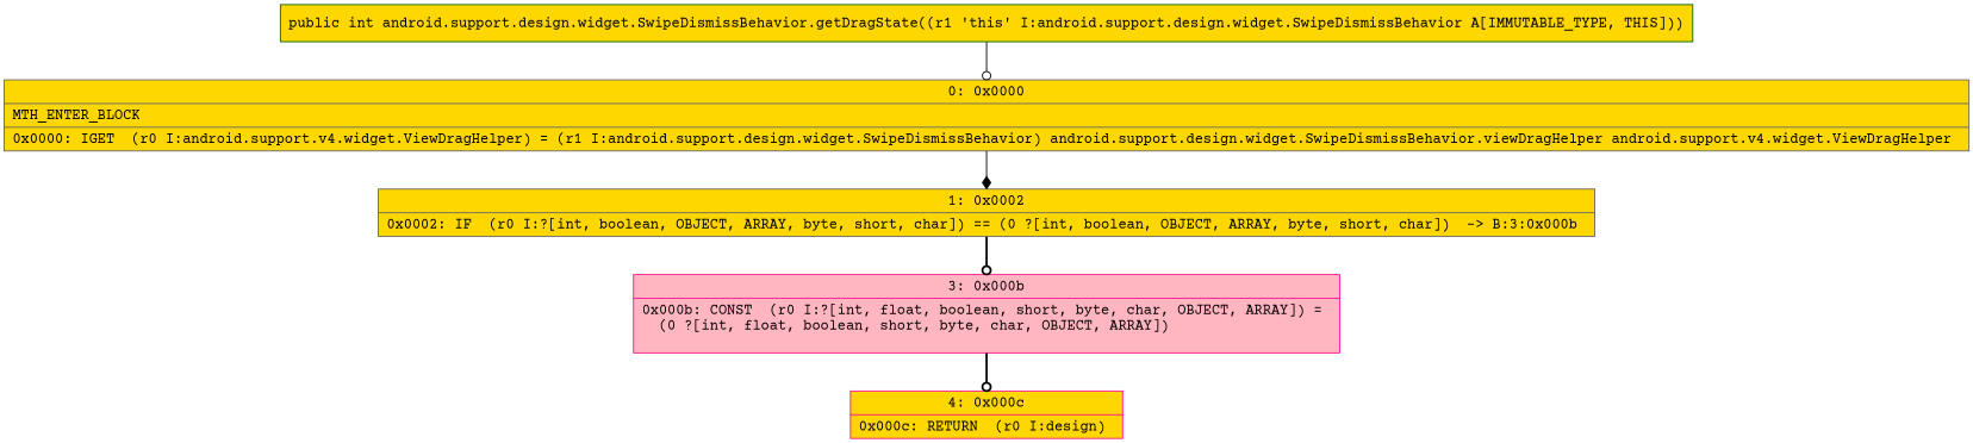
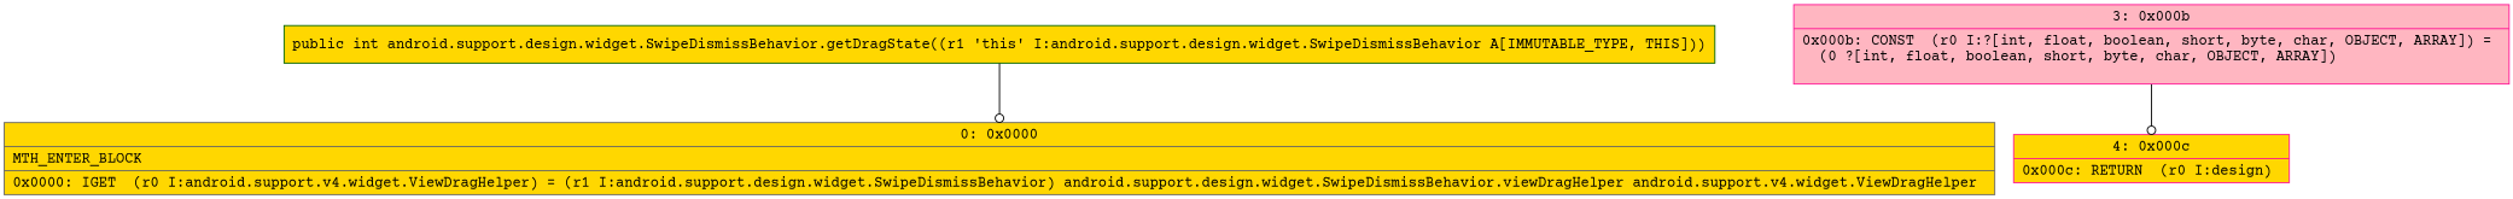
  digraph {
    fontname="Courier Prime"
    node [color=gray40 fillcolor=gold fontname="Courier Prime" shape=record style=filled]
    edge [arrowhead=odot fontname="Courier Prime" style=solid]
    n1 [label="{0\:\ 0x0000|MTH_ENTER_BLOCK\l|0x0000: IGET  (r0 I:android.support.v4.widget.ViewDragHelper) = (r1 I:android.support.design.widget.SwipeDismissBehavior) android.support.design.widget.SwipeDismissBehavior.viewDragHelper android.support.v4.widget.ViewDragHelper \l}"]
-   n2 [label="{1\:\ 0x0002|0x0002: IF  (r0 I:?[int, boolean, OBJECT, ARRAY, byte, short, char]) == (0 ?[int, boolean, OBJECT, ARRAY, byte, short, char])  \-\> B:3:0x000b \l}"]
    n3 [color=deeppink fillcolor=lightpink label="{3\:\ 0x000b|0x000b: CONST  (r0 I:?[int, float, boolean, short, byte, char, OBJECT, ARRAY]) = \l  (0 ?[int, float, boolean, short, byte, char, OBJECT, ARRAY])\l \l}"]
    n4 [color=deeppink label="{4\:\ 0x000c|0x000c: RETURN  (r0 I:design) \l}"]
    n5 [color=darkgreen label="{public int android.support.design.widget.SwipeDismissBehavior.getDragState((r1 'this' I:android.support.design.widget.SwipeDismissBehavior A[IMMUTABLE_TYPE, THIS])) }"]
-   n1 -> n2 [arrowhead=diamond]
-   n2 -> n3 [style=bold]
-   n3 -> n4 [style=bold]
+   n3 -> n4
    n5 -> n1
  }
